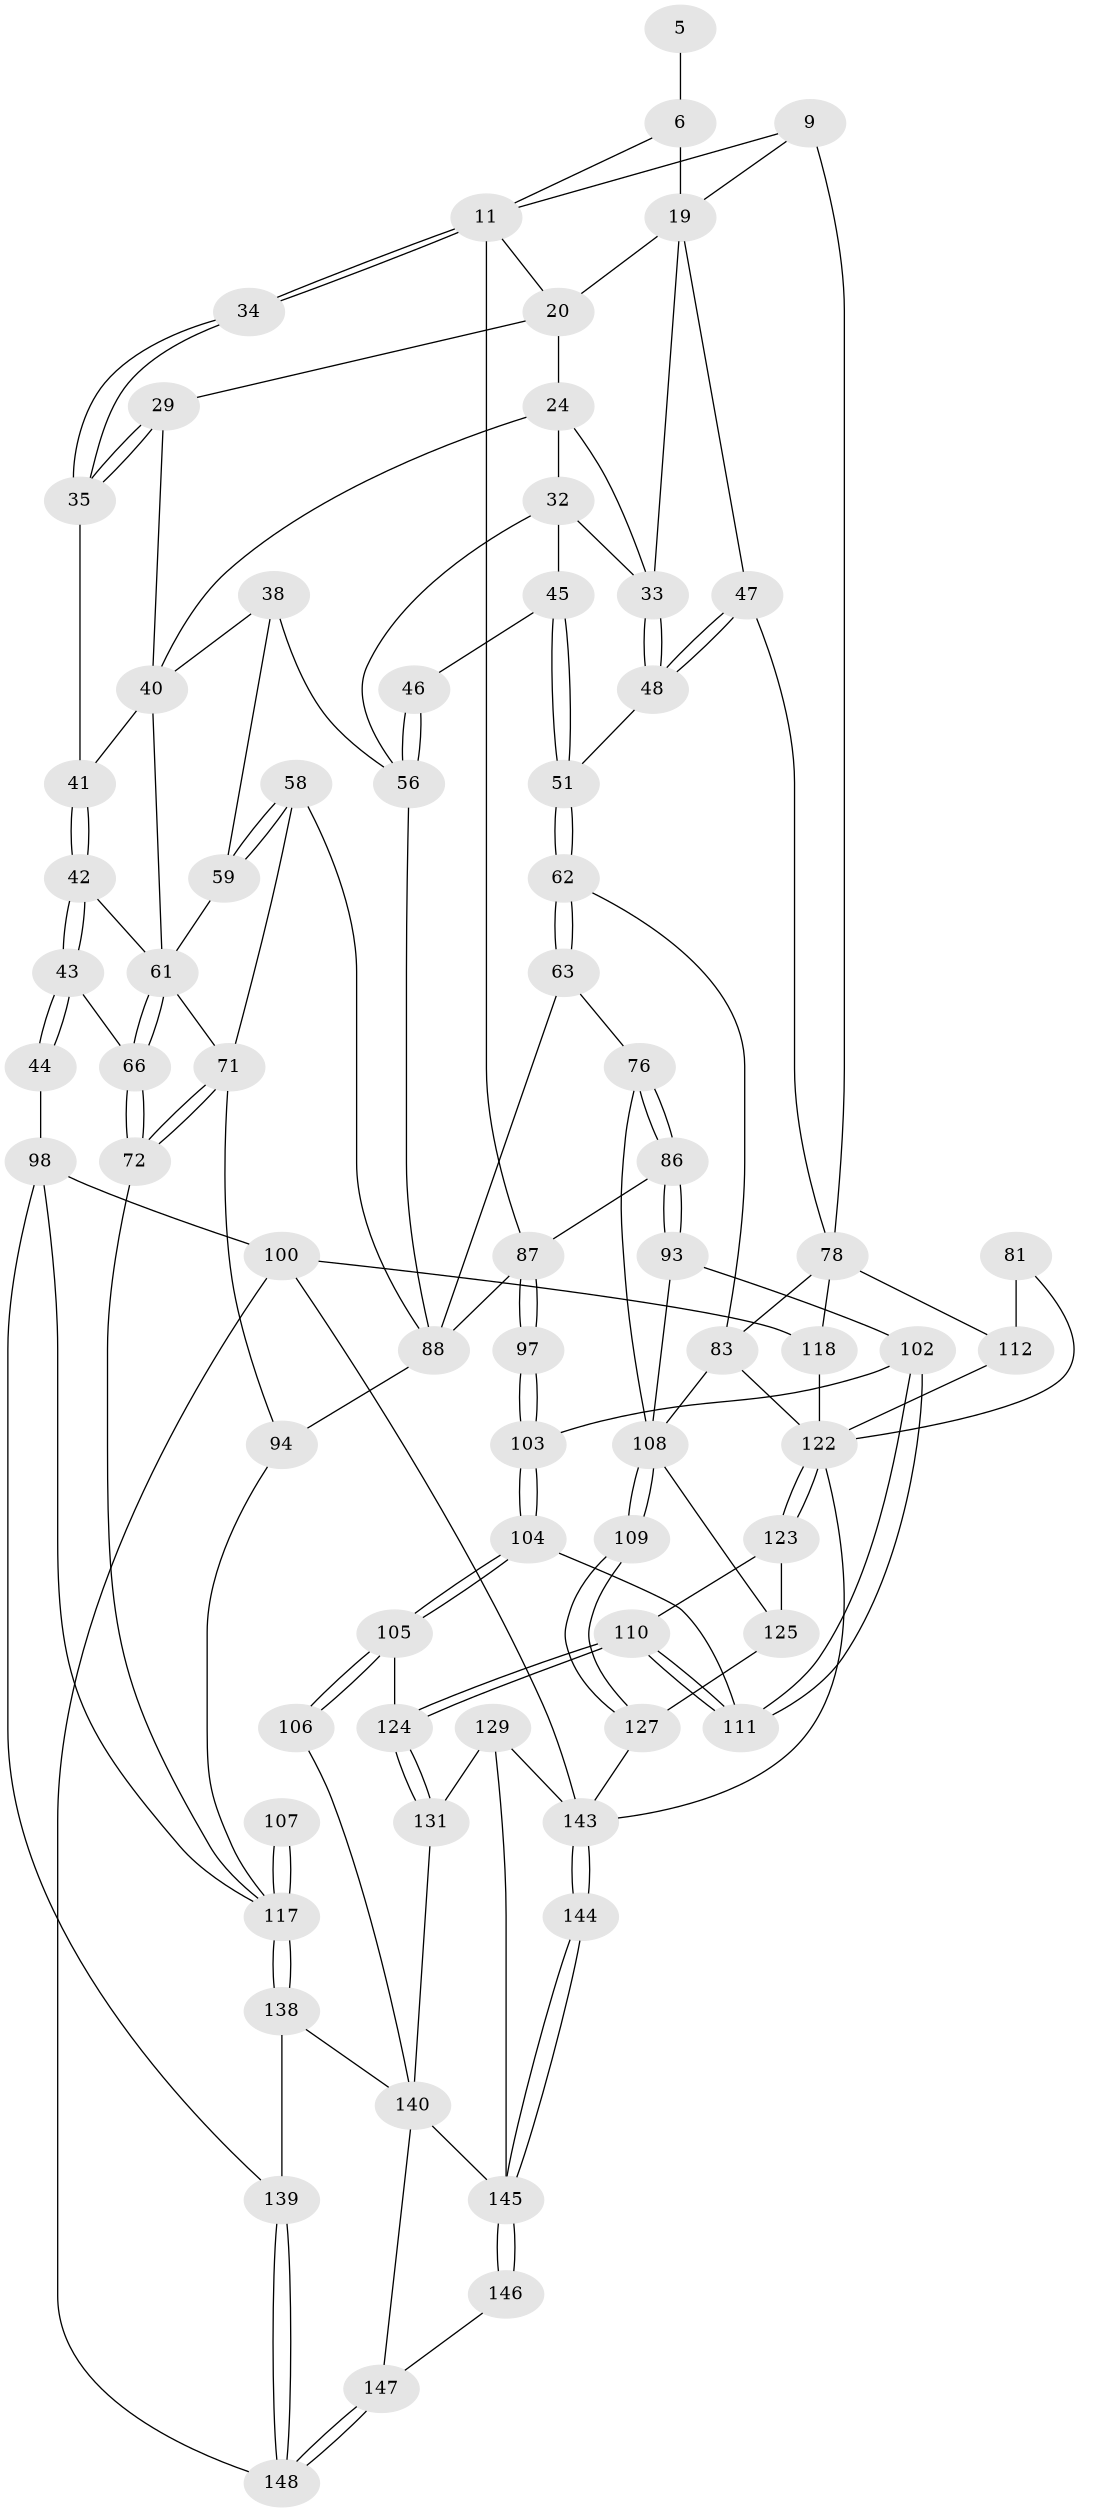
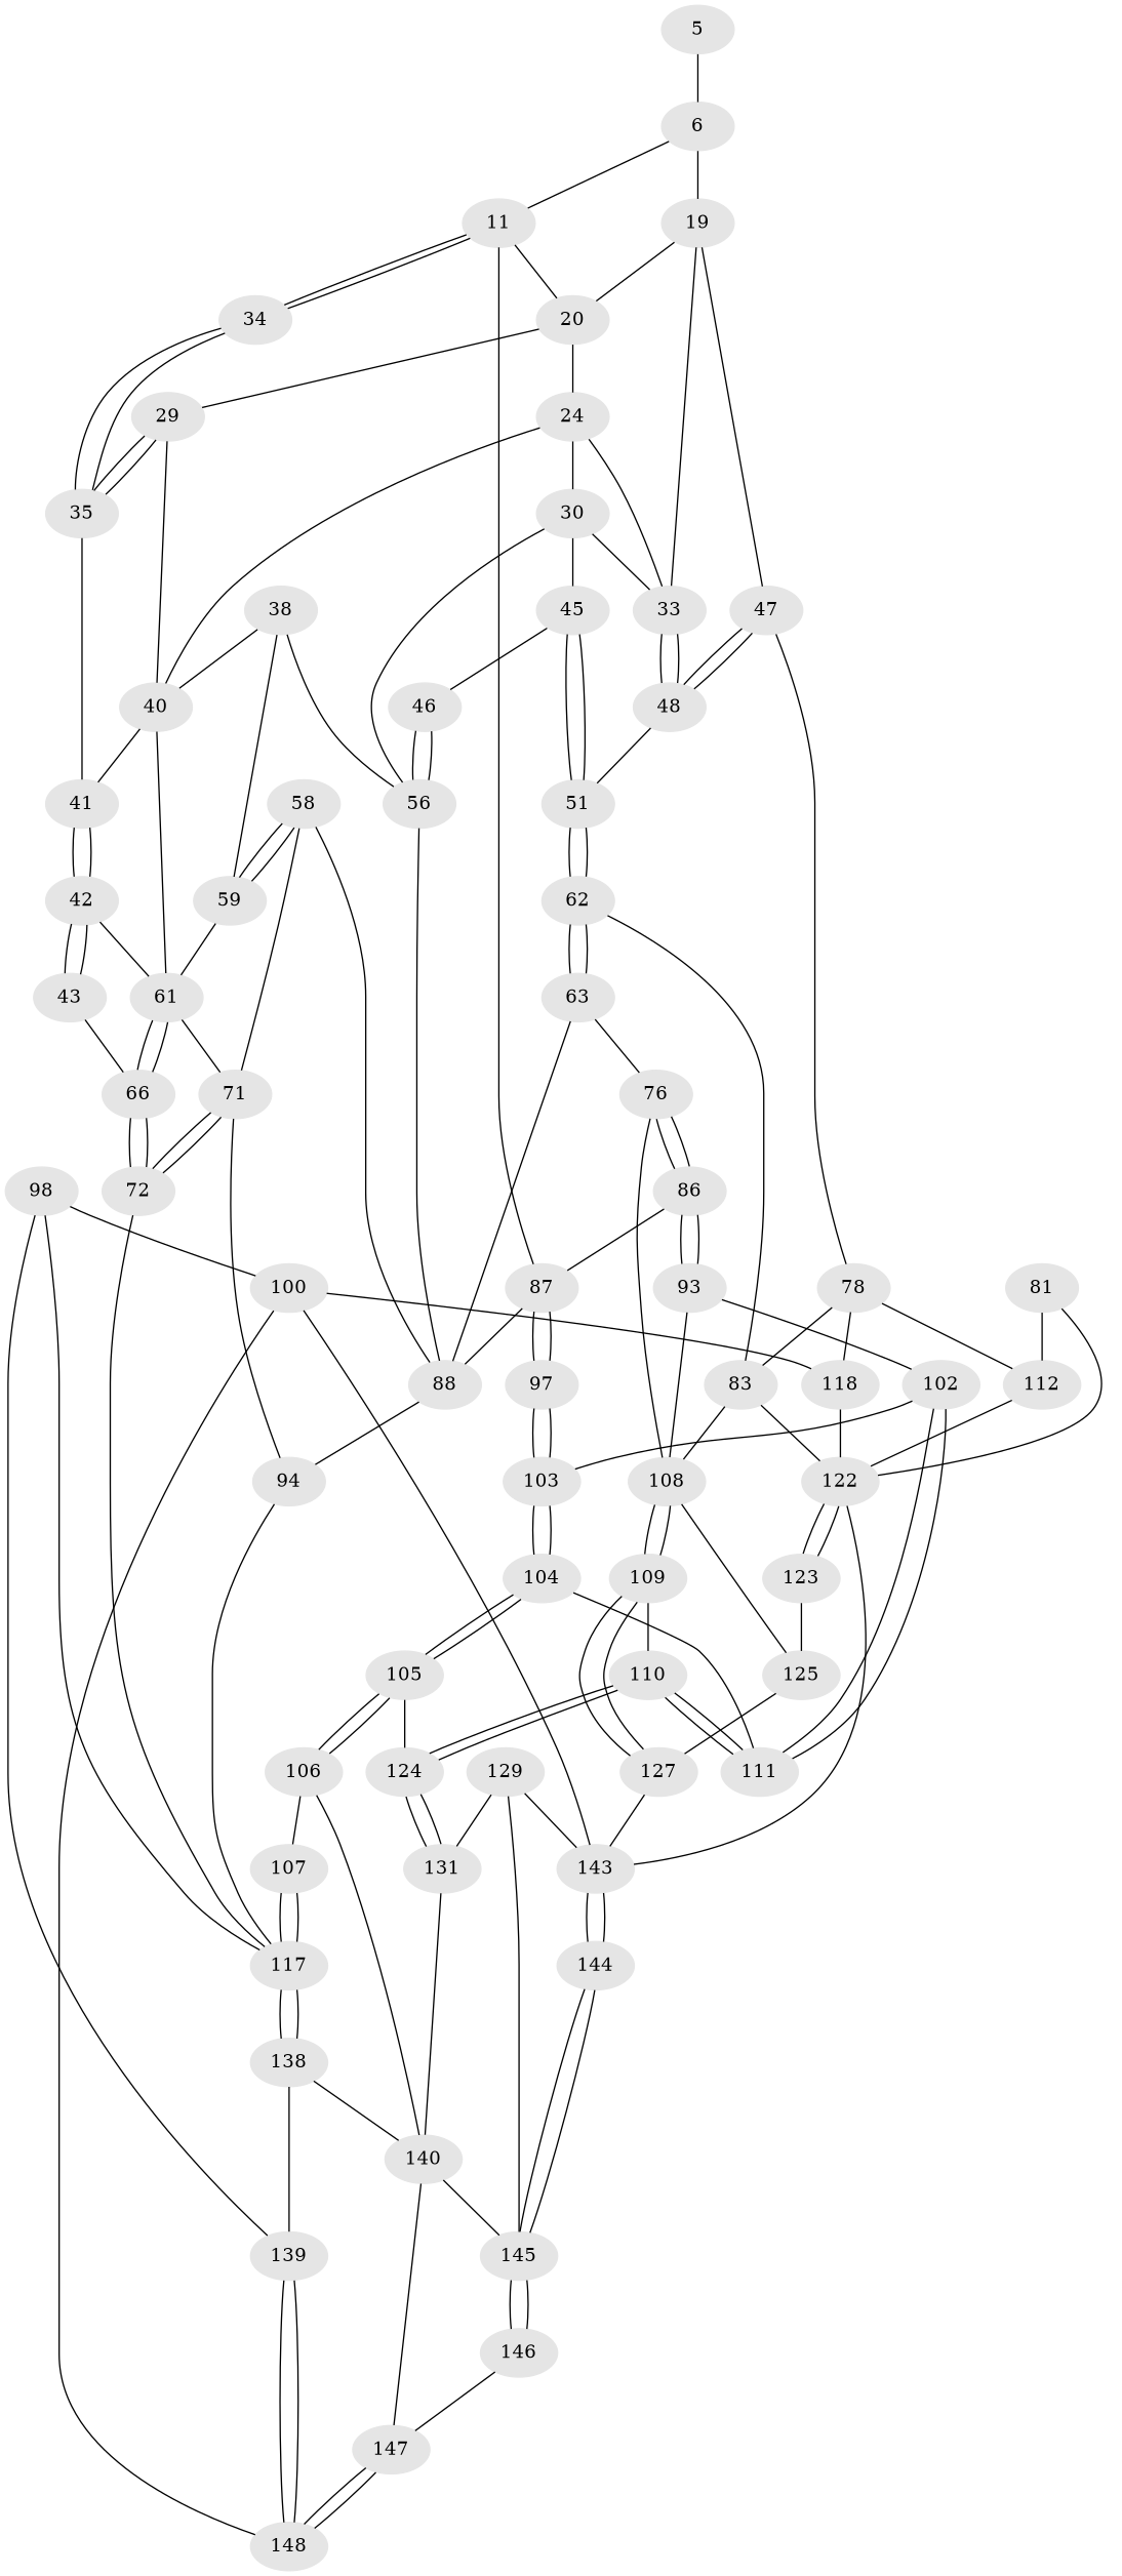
  graph {
    node [color=gray90 style=filled]
    6 [super="+2+4"]
    5
    11 [super="+7"]
    19 [super="+15+18+17"]
    20 [super="+12+13+14"]
    34
    87
    33 [super="+30"]
    47
-   9 [super="+8"]
    78 [super="+77+69"]
    83 [super="+68"]
    112 [super="+80"]
    118 [super="+116+101"]
    24 [super="+23+21+22"]
    29
    35
    100 [super="+99"]
    143 [super="+128+134+135"]
    148
    48
-   32 [super="+31"]
+   32 [super="+31" label=30]
    40 [super="+27+28"]
    45
    56 [super="+37+36"]
    41 [super="+39"]
    61 [super="+52+50+60"]
    46
    51
    88 [super="+65"]
    98 [super="+92"]
-   44
    42
    38
    59 [super="+49"]
    66
    71 [super="+70"]
    43
    72
    117 [super="+91+90+95"]
    139
    62
    63
    94 [super="+74+89"]
    58
    76
    108 [super="+85+75"]
    122 [super="+119+115"]
    86
    138
    93
    109
    125 [super="+121"]
    81
    123 [super="+120"]
    97
    102
    103
    111
    104
    144
    105
    106
    124
    107
    140 [super="+137+132"]
    131 [super="+130"]
    145 [super="+141+142"]
    147
    110
    127 [super="+126"]
    129
    146
    6 -- 11
    6 -- 19 [weight=3]
    5 -- 6 [weight=2]
    11 -- 20
    11 -- 34
    11 -- 34
    11 -- 87 [weight=2]
    19 -- 20
    19 -- 33 [weight=2]
    19 -- 47
    20 -- 24 [weight=2]
    20 -- 29
    34 -- 35
    34 -- 35
    87 -- 88
    87 -- 97
    87 -- 97
    33 -- 48
    33 -- 48
    47 -- 78
    47 -- 48
    47 -- 48
-   9 -- 11
-   9 -- 19
-   9 -- 78 [weight=2]
    78 -- 83
    78 -- 112 [weight=2]
    78 -- 118 [weight=2]
    83 -- 108 [weight=2]
    83 -- 122
    112 -- 122
    118 -- 122 [weight=2]
    24 -- 33
    24 -- 32
    24 -- 40
    29 -- 35
    29 -- 35
    29 -- 40
    35 -- 41
    100 -- 118
    100 -- 143
    100 -- 148
    143 -- 144 [weight=2]
    143 -- 144
    48 -- 51
    32 -- 33
    32 -- 45
    32 -- 56
    40 -- 41 [weight=2]
    40 -- 61
    45 -- 46
    45 -- 51
    45 -- 51
    56 -- 88
    41 -- 42
    41 -- 42
    61 -- 66
    61 -- 66
    61 -- 71
    46 -- 56 [weight=2]
    46 -- 56
    51 -- 62
    51 -- 62
    88 -- 94 [weight=2]
    98 -- 100
    98 -- 117
    98 -- 139
-   44 -- 98
    42 -- 61
    42 -- 43
    42 -- 43
    38 -- 40
    38 -- 56
    38 -- 59
    59 -- 61 [weight=2]
    66 -- 72
    66 -- 72
    71 -- 72
    71 -- 72
    71 -- 94
-   43 -- 44
-   43 -- 44
    43 -- 66
    72 -- 117
    117 -- 138
    117 -- 138
    139 -- 148
    139 -- 148
    62 -- 83
    62 -- 63
    62 -- 63
    63 -- 88
    63 -- 76
    94 -- 117
    58 -- 88
    58 -- 59
    58 -- 59
    58 -- 71
    76 -- 108
    76 -- 86
    76 -- 86
    108 -- 109
    108 -- 109
    108 -- 125
    122 -- 143
    122 -- 123 [weight=2]
    122 -- 123
    86 -- 87
    86 -- 93
    86 -- 93
    138 -- 139
    138 -- 140
    93 -- 108
    93 -- 102
-   123 -- 110
+   109 -- 110
    109 -- 127
    109 -- 127
    125 -- 127
    81 -- 112 [weight=2]
    81 -- 122
    123 -- 125 [weight=2]
    97 -- 103
    97 -- 103
    102 -- 103
    102 -- 111
    102 -- 111
    103 -- 104
    103 -- 104
    104 -- 111
    104 -- 105
    104 -- 105
    144 -- 145
    144 -- 145
    105 -- 106
    105 -- 106
    105 -- 124
+   106 -- 107
    106 -- 140
    124 -- 131
    124 -- 131
    107 -- 117 [weight=2]
    107 -- 117
    140 -- 145
    140 -- 147
    131 -- 140 [weight=2]
    145 -- 146 [weight=2]
    145 -- 146
    147 -- 148
    147 -- 148
    110 -- 111
    110 -- 111
    110 -- 124
    110 -- 124
    127 -- 143 [weight=2]
    129 -- 143
    129 -- 131
    129 -- 145
    146 -- 147
  }
